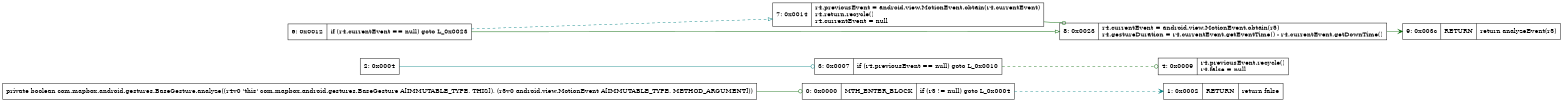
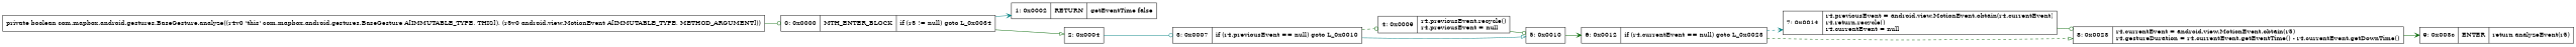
  digraph {
    rankdir=LR
    node [shape=record]
    edge [arrowhead=odot color=darkgreen]
-   n1 [label="{0\:\ 0x0000|MTH_ENTER_BLOCK\l|if (r5 != null) goto L_0x0004\l}"]
-   n2 [label="{1\:\ 0x0002|RETURN\l|return false\l}"]
+   n1 [label="{0\:\ 0x0000|MTH_ENTER_BLOCK\l|if (r5 != null) goto L_0x0034\l}"]
+   n2 [label="{1\:\ 0x0002|RETURN\l|getEventTime false\l}"]
    n3 [label="{2\:\ 0x0004}"]
    n4 [label="{3\:\ 0x0007|if (r4.previousEvent == null) goto L_0x0010\l}"]
-   n5 [label="{4\:\ 0x0009|r4.previousEvent.recycle()\lr4.false = null\l}"]
+   n5 [label="{4\:\ 0x0009|r4.previousEvent.recycle()\lr4.previousEvent = null\l}"]
+   n6 [label="{5\:\ 0x0010}"]
    n7 [label="{6\:\ 0x0012|if (r4.currentEvent == null) goto L_0x0023\l}"]
    n8 [label="{7\:\ 0x0014|r4.previousEvent = android.view.MotionEvent.obtain(r4.currentEvent)\lr4.return.recycle()\lr4.currentEvent = null\l}"]
    n9 [label="{8\:\ 0x0023|r4.currentEvent = android.view.MotionEvent.obtain(r5)\lr4.gestureDuration = r4.currentEvent.getEventTime() \- r4.currentEvent.getDownTime()\l}"]
-   n10 [label="{9\:\ 0x003c|RETURN\l|return analyzeEvent(r5)\l}"]
+   n10 [label="{9\:\ 0x003c|ENTER\l|return analyzeEvent(r5)\l}"]
    n11 [label="{private boolean com.mapbox.android.gestures.BaseGesture.analyze((r4v0 'this' com.mapbox.android.gestures.BaseGesture A[IMMUTABLE_TYPE, THIS]), (r5v0 android.view.MotionEvent A[IMMUTABLE_TYPE, METHOD_ARGUMENT])) }"]
-   n1 -> n2 [arrowhead=vee color=teal style=dashed]
+   n1 -> n2 [arrowhead=vee color=teal style=solid]
+   n1 -> n3 [arrowhead=onormal]
    n3 -> n4 [color=teal]
    n4 -> n5 [style=dashed]
-   n7 -> n8 [arrowhead=onormal color=teal style=dashed]
-   n7 -> n9 [arrowhead=onormal]
+   n4 -> n6 [arrowhead=onormal color=teal]
+   n5 -> n6
+   n6 -> n7 [arrowhead=vee]
+   n7 -> n8 [arrowhead=vee color=teal style=dashed]
+   n7 -> n9 [arrowhead=onormal style=dashed]
    n8 -> n9
    n9 -> n10 [arrowhead=vee]
    n11 -> n1
  }
